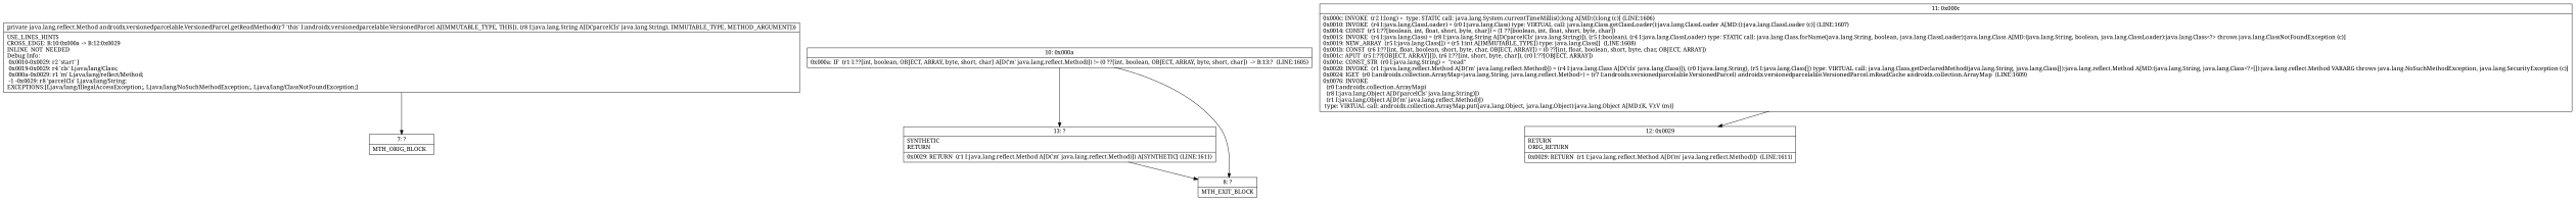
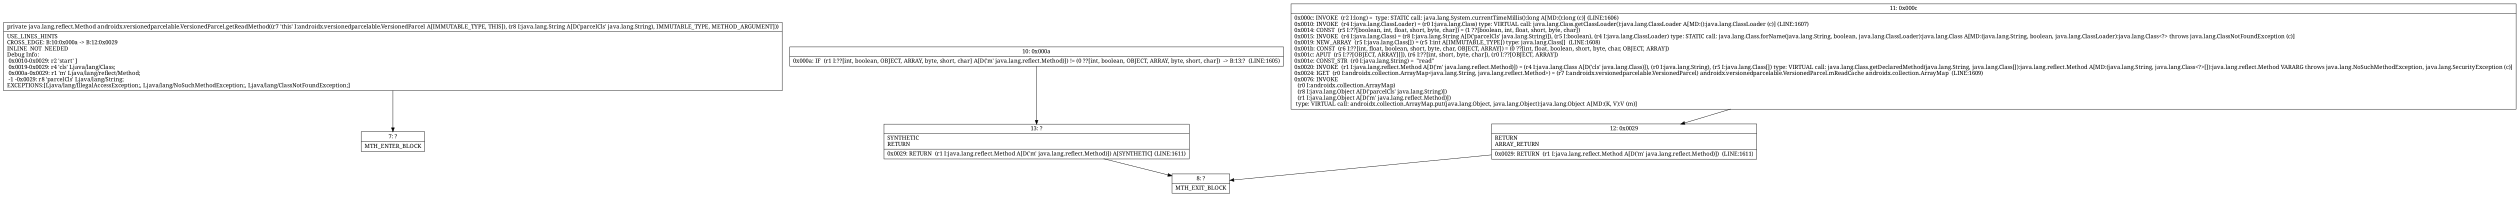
  digraph {
    fontname="Noto Serif"
    node [fontname="Noto Serif" shape=record]
    edge [fontname="Noto Serif"]
-   n1 [label="{7\:\ ?|MTH_ORIG_BLOCK\l}"]
+   n1 [label="{7\:\ ?|MTH_ENTER_BLOCK\l}"]
    n2 [label="{10\:\ 0x000a|0x000a: IF  (r1 I:??[int, boolean, OBJECT, ARRAY, byte, short, char] A[D('m' java.lang.reflect.Method)]) != (0 ??[int, boolean, OBJECT, ARRAY, byte, short, char])  \-\> B:13:?  (LINE:1605)\l}"]
    n3 [label="{13\:\ ?|SYNTHETIC\lRETURN\l|0x0029: RETURN  (r1 I:java.lang.reflect.Method A[D('m' java.lang.reflect.Method)]) A[SYNTHETIC] (LINE:1611)\l}"]
    n4 [label="{11\:\ 0x000c|0x000c: INVOKE  (r2 I:long) =  type: STATIC call: java.lang.System.currentTimeMillis():long A[MD:():long (c)] (LINE:1606)\l0x0010: INVOKE  (r4 I:java.lang.ClassLoader) = (r0 I:java.lang.Class) type: VIRTUAL call: java.lang.Class.getClassLoader():java.lang.ClassLoader A[MD:():java.lang.ClassLoader (c)] (LINE:1607)\l0x0014: CONST  (r5 I:??[boolean, int, float, short, byte, char]) = (1 ??[boolean, int, float, short, byte, char]) \l0x0015: INVOKE  (r4 I:java.lang.Class) = (r8 I:java.lang.String A[D('parcelCls' java.lang.String)]), (r5 I:boolean), (r4 I:java.lang.ClassLoader) type: STATIC call: java.lang.Class.forName(java.lang.String, boolean, java.lang.ClassLoader):java.lang.Class A[MD:(java.lang.String, boolean, java.lang.ClassLoader):java.lang.Class\<?\> throws java.lang.ClassNotFoundException (c)]\l0x0019: NEW_ARRAY  (r5 I:java.lang.Class[]) = (r5 I:int A[IMMUTABLE_TYPE]) type: java.lang.Class[]  (LINE:1608)\l0x001b: CONST  (r6 I:??[int, float, boolean, short, byte, char, OBJECT, ARRAY]) = (0 ??[int, float, boolean, short, byte, char, OBJECT, ARRAY]) \l0x001c: APUT  (r5 I:??[OBJECT, ARRAY][]), (r6 I:??[int, short, byte, char]), (r0 I:??[OBJECT, ARRAY]) \l0x001e: CONST_STR  (r0 I:java.lang.String) =  \"read\" \l0x0020: INVOKE  (r1 I:java.lang.reflect.Method A[D('m' java.lang.reflect.Method)]) = (r4 I:java.lang.Class A[D('cls' java.lang.Class)]), (r0 I:java.lang.String), (r5 I:java.lang.Class[]) type: VIRTUAL call: java.lang.Class.getDeclaredMethod(java.lang.String, java.lang.Class[]):java.lang.reflect.Method A[MD:(java.lang.String, java.lang.Class\<?\>[]):java.lang.reflect.Method VARARG throws java.lang.NoSuchMethodException, java.lang.SecurityException (c)]\l0x0024: IGET  (r0 I:androidx.collection.ArrayMap\<java.lang.String, java.lang.reflect.Method\>) = (r7 I:androidx.versionedparcelable.VersionedParcel) androidx.versionedparcelable.VersionedParcel.mReadCache androidx.collection.ArrayMap  (LINE:1609)\l0x0076: INVOKE  \l  (r0 I:androidx.collection.ArrayMap)\l  (r8 I:java.lang.Object A[D('parcelCls' java.lang.String)])\l  (r1 I:java.lang.Object A[D('m' java.lang.reflect.Method)])\l type: VIRTUAL call: androidx.collection.ArrayMap.put(java.lang.Object, java.lang.Object):java.lang.Object A[MD:(K, V):V (m)]\l}"]
-   n5 [label="{12\:\ 0x0029|RETURN\lORIG_RETURN\l|0x0029: RETURN  (r1 I:java.lang.reflect.Method A[D('m' java.lang.reflect.Method)])  (LINE:1611)\l}"]
+   n5 [label="{12\:\ 0x0029|RETURN\lARRAY_RETURN\l|0x0029: RETURN  (r1 I:java.lang.reflect.Method A[D('m' java.lang.reflect.Method)])  (LINE:1611)\l}"]
    n6 [label="{8\:\ ?|MTH_EXIT_BLOCK\l}"]
    n7 [label="{private java.lang.reflect.Method androidx.versionedparcelable.VersionedParcel.getReadMethod((r7 'this' I:androidx.versionedparcelable.VersionedParcel A[IMMUTABLE_TYPE, THIS]), (r8 I:java.lang.String A[D('parcelCls' java.lang.String), IMMUTABLE_TYPE, METHOD_ARGUMENT]))  | USE_LINES_HINTS\lCROSS_EDGE: B:10:0x000a \-\> B:12:0x0029\lINLINE_NOT_NEEDED\lDebug Info:\l  0x0010\-0x0029: r2 'start' J\l  0x0019\-0x0029: r4 'cls' Ljava\/lang\/Class;\l  0x000a\-0x0029: r1 'm' Ljava\/lang\/reflect\/Method;\l  \-1 \-0x0029: r8 'parcelCls' Ljava\/lang\/String;\lEXCEPTIONS:[Ljava\/lang\/IllegalAccessException;, Ljava\/lang\/NoSuchMethodException;, Ljava\/lang\/ClassNotFoundException;]\l}"]
    n2 -> n3
    n3 -> n6
    n4 -> n5
-   n2 -> n6
+   n5 -> n6
    n7 -> n1
  }
